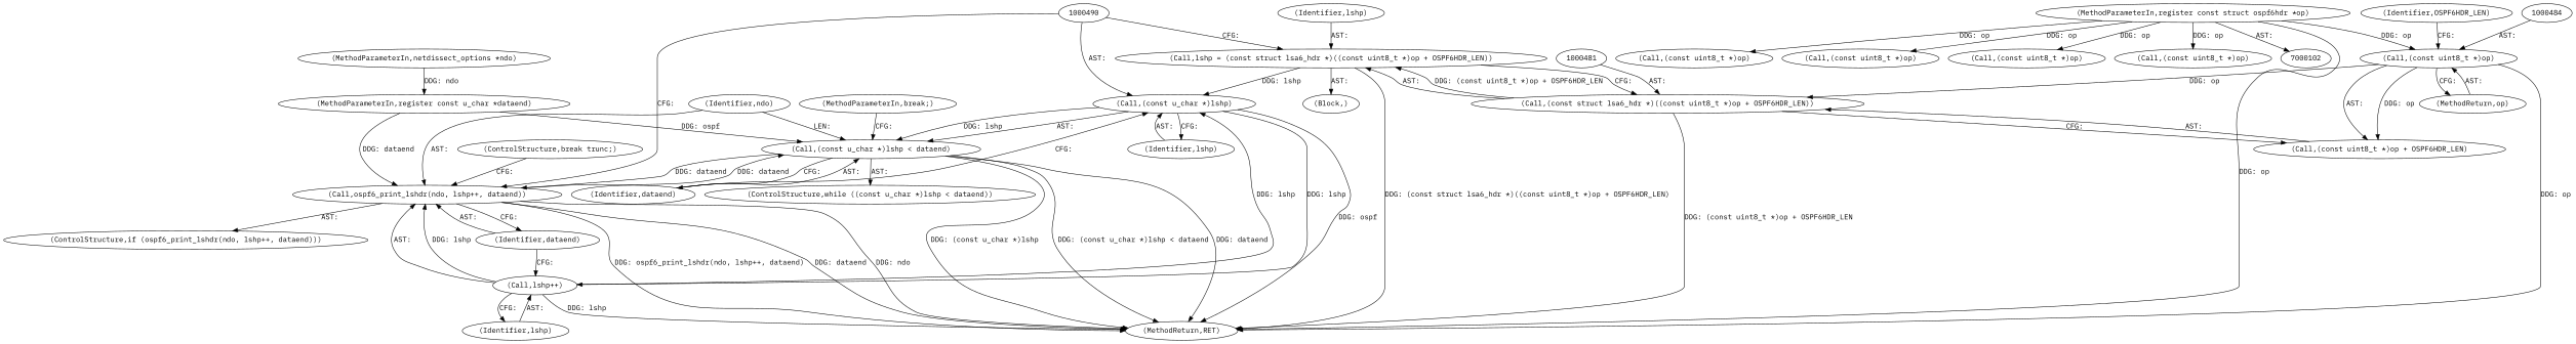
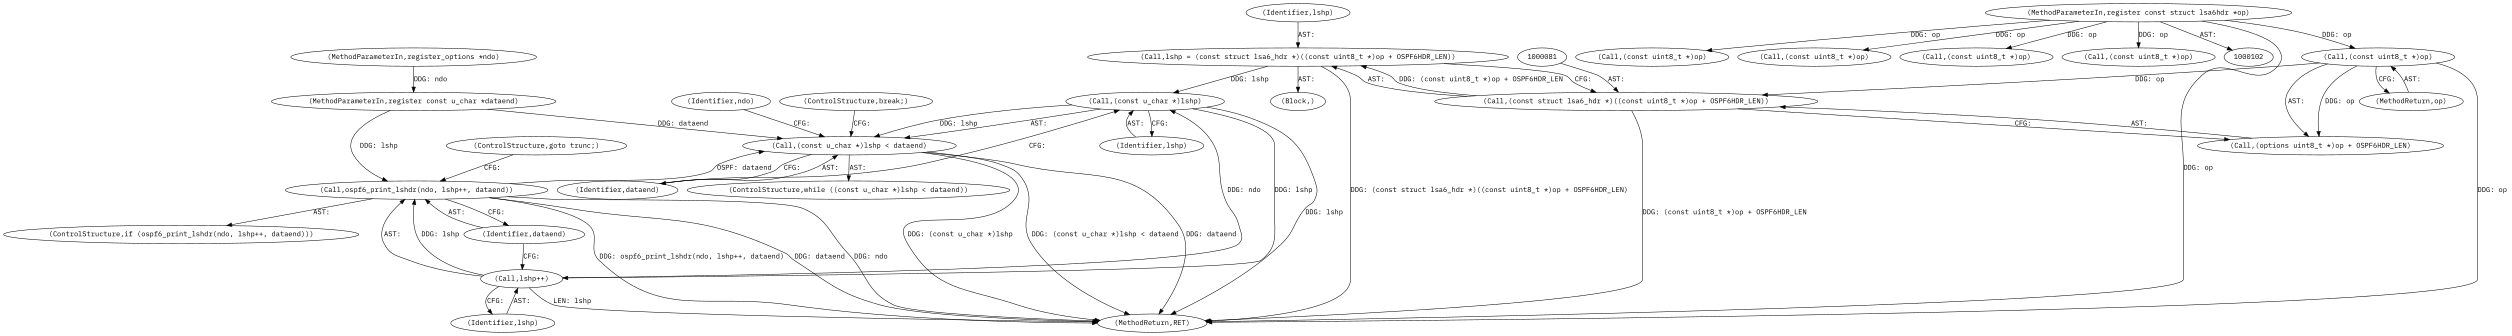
  digraph {
    fontname="IBM Plex Mono"
    node [fontname="IBM Plex Mono"]
    edge [fontname="IBM Plex Mono"]
    n1 [label="(Call,lshp = (const struct lsa6_hdr *)((const uint8_t *)op + OSPF6HDR_LEN))"]
    n2 [label="(Call,(const struct lsa6_hdr *)((const uint8_t *)op + OSPF6HDR_LEN))"]
    n3 [label="(Call,(const u_char *)lshp)"]
    n4 [label="(MethodReturn,RET)"]
    n5 [label="(Block,)"]
-   n6 [label="(Call,(const uint8_t *)op + OSPF6HDR_LEN)"]
+   n6 [label="(Call,(options uint8_t *)op + OSPF6HDR_LEN)"]
    n7 [label="(Call,(const u_char *)lshp < dataend)"]
    n8 [label="(Call,lshp++)"]
    n9 [label="(Identifier,lshp)"]
    n10 [label="(Call,(const uint8_t *)op)"]
    n11 [label="(MethodReturn,op)"]
-   n12 [label="(MethodParameterIn,register const struct ospf6hdr *op)"]
+   n12 [label="(MethodParameterIn,register const struct lsa6hdr *op)"]
    n13 [label="(Call,(const uint8_t *)op)"]
    n14 [label="(Call,(const uint8_t *)op)"]
    n15 [label="(Call,(const uint8_t *)op)"]
    n16 [label="(Call,(const uint8_t *)op)"]
-   1000102 [label=7000102]
+   1000102
    n18 [label="(Call,ospf6_print_lshdr(ndo, lshp++, dataend))"]
    n19 [label="(Identifier,dataend)"]
    n20 [label="(ControlStructure,while ((const u_char *)lshp < dataend))"]
    n21 [label="(Identifier,lshp)"]
    n22 [label="(ControlStructure,if (ospf6_print_lshdr(ndo, lshp++, dataend)))"]
    n23 [label="(Identifier,dataend)"]
-   n24 [label="(ControlStructure,break trunc;)"]
+   n24 [label="(ControlStructure,goto trunc;)"]
    n25 [label="(Identifier,ndo)"]
    n26 [label="(MethodParameterIn,register const u_char *dataend)"]
-   n27 [label="(MethodParameterIn,break;)"]
-   n28 [label="(Identifier,OSPF6HDR_LEN)"]
-   n29 [label="(MethodParameterIn,netdissect_options *ndo)"]
+   n27 [label="(ControlStructure,break;)"]
+   n29 [label="(MethodParameterIn,register_options *ndo)"]
    n30 [label="(Identifier,lshp)"]
-   1000490
-   1000481
-   1000484
+   1000481 [label=1000081]
    n1 -> n2 [label="CFG: "]
    n1 -> n3 [label="DDG: lshp"]
    n1 -> n4 [label="DDG: (const struct lsa6_hdr *)((const uint8_t *)op + OSPF6HDR_LEN)"]
    n1 -> n5 [label="AST: "]
    n2 -> n1 [label="AST: "]
    n2 -> n1 [label="DDG: (const uint8_t *)op + OSPF6HDR_LEN"]
    n2 -> n4 [label="DDG: (const uint8_t *)op + OSPF6HDR_LEN"]
    n2 -> n6 [label="CFG: "]
-   n3 -> n4 [label="DDG: ospf"]
+   n3 -> n4 [label="DDG: lshp"]
    n3 -> n7 [label="AST: "]
    n3 -> n7 [label="DDG: lshp"]
    n3 -> n8 [label="DDG: lshp"]
    n3 -> n9 [label="CFG: "]
    n6 -> n2 [label="AST: "]
    n7 -> n4 [label="DDG: (const u_char *)lshp"]
    n7 -> n4 [label="DDG: (const u_char *)lshp < dataend"]
    n7 -> n4 [label="DDG: dataend"]
-   n7 -> n18 [label="DDG: dataend"]
    n7 -> n19 [label="CFG: "]
    n7 -> n20 [label="AST: "]
-   n8 -> n3 [label="DDG: lshp"]
-   n8 -> n4 [label="DDG: lshp"]
+   n8 -> n3 [label="DDG: ndo"]
+   n8 -> n4 [label="LEN: lshp"]
    n8 -> n18 [label="AST: "]
    n8 -> n18 [label="DDG: lshp"]
    n8 -> n21 [label="CFG: "]
    n9 -> n3 [label="AST: "]
    n10 -> n2 [label="DDG: op"]
    n10 -> n4 [label="DDG: op"]
    n10 -> n6 [label="AST: "]
    n10 -> n6 [label="DDG: op"]
    n10 -> n11 [label="CFG: "]
    n11 -> n10 [label="AST: "]
    n12 -> n4 [label="DDG: op"]
    n12 -> n10 [label="DDG: op"]
    n12 -> n13 [label="DDG: op"]
    n12 -> n14 [label="DDG: op"]
    n12 -> n15 [label="DDG: op"]
    n12 -> n16 [label="DDG: op"]
    n12 -> 1000102 [label="AST: "]
    n18 -> n4 [label="DDG: ndo"]
    n18 -> n4 [label="DDG: ospf6_print_lshdr(ndo, lshp++, dataend)"]
    n18 -> n4 [label="DDG: dataend"]
-   n18 -> n7 [label="DDG: dataend"]
+   n18 -> n7 [label="OSPF: dataend"]
    n18 -> n22 [label="AST: "]
    n18 -> n23 [label="CFG: "]
    n19 -> n3 [label="CFG: "]
    n19 -> n7 [label="AST: "]
    n21 -> n8 [label="AST: "]
    n23 -> n8 [label="CFG: "]
    n23 -> n18 [label="AST: "]
    n24 -> n18 [label="CFG: "]
-   n25 -> n7 [label="LEN: "]
-   n25 -> n18 [label="AST: "]
-   n26 -> n7 [label="DDG: ospf"]
-   n26 -> n18 [label="DDG: dataend"]
+   n25 -> n7 [label="CFG: "]
+   n26 -> n7 [label="DDG: dataend"]
+   n26 -> n18 [label="DDG: lshp"]
    n27 -> n7 [label="CFG: "]
-   n28 -> n10 [label="CFG: "]
    n29 -> n26 [label="DDG: ndo"]
    n30 -> n1 [label="AST: "]
-   1000490 -> n1 [label="CFG: "]
-   1000490 -> n3 [label="AST: "]
-   1000490 -> n18 [label="CFG: "]
    1000481 -> n2 [label="AST: "]
-   1000484 -> n10 [label="AST: "]
  }
